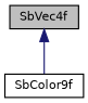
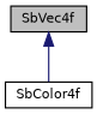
  digraph {
    node [color=black fontname=Helvetica fontsize=10 shape=record style=filled]
    n1 [fillcolor=grey75 fontcolor=black height=0.2 label=SbVec4f width=0.4]
-   n2 [fillcolor=white height=0.2 label=SbColor9f width=0.4]
+   n2 [fillcolor=white height=0.2 label=SbColor4f width=0.4]
    n1 -> n2 [color=midnightblue dir=back fontname=Helvetica fontsize=10 labelfontname=Helvetica labelfontsize=10 style=solid]
  }
